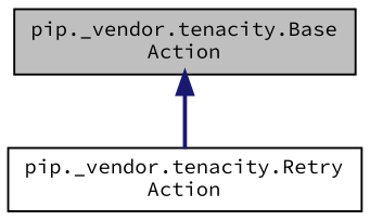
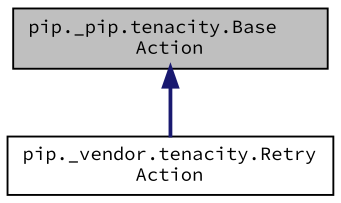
  digraph {
    fontname="Source Code Pro"
    node [color=black fontname="Source Code Pro" fontsize=10 shape=record style=filled]
-   n1 [fillcolor=grey75 fontcolor=black height=0.2 label="pip._vendor.tenacity.Base\lAction" width=0.4]
+   n1 [fillcolor=grey75 fontcolor=black height=0.2 label="pip._pip.tenacity.Base\lAction" width=0.4]
    n2 [fillcolor=white height=0.2 label="pip._vendor.tenacity.Retry\lAction" width=0.4]
    n1 -> n2 [color=midnightblue dir=back fontname="Source Code Pro" fontsize=10 labelfontname=Helvetica labelfontsize=10 style=bold]
  }
